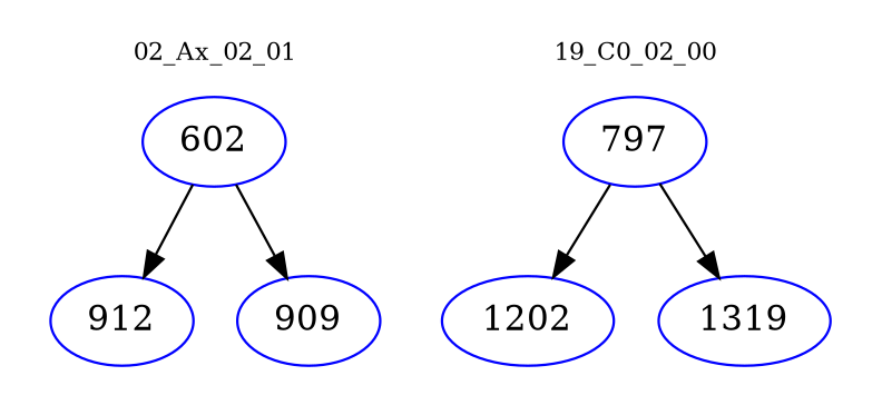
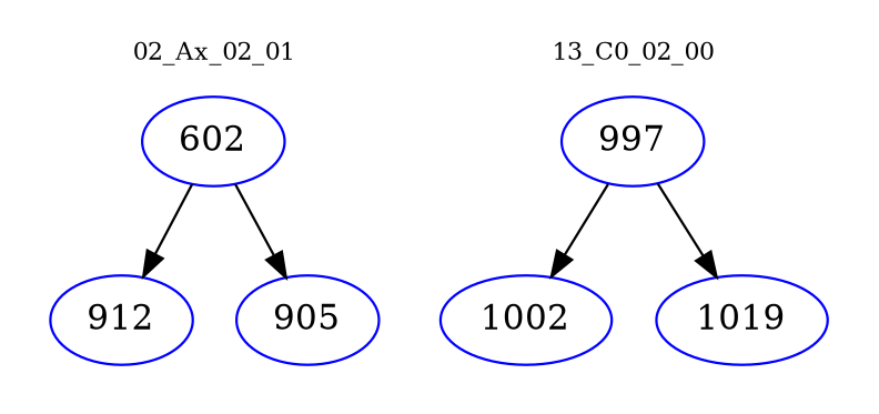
  digraph {
    node [color=blue]
    edge [color=black]
    n1 [label=602]
    n2 [label=912]
-   n3 [label=909]
-   n4 [label=797]
-   n5 [label=1202]
-   n6 [label=1319]
+   n3 [label=905]
+   n4 [label=997]
+   n5 [label=1002]
+   n6 [label=1019]
    subgraph cluster_1 {
      color=white
      fontsize=10
      label="02_Ax_02_01"
      n1
      n2
      n3
    }
    subgraph cluster_2 {
      color=white
      fontsize=10
-     label="19_C0_02_00"
+     label="13_C0_02_00"
      n4
      n5
      n6
    }
    n1 -> n2
    n1 -> n3
    n4 -> n5
    n4 -> n6
  }
